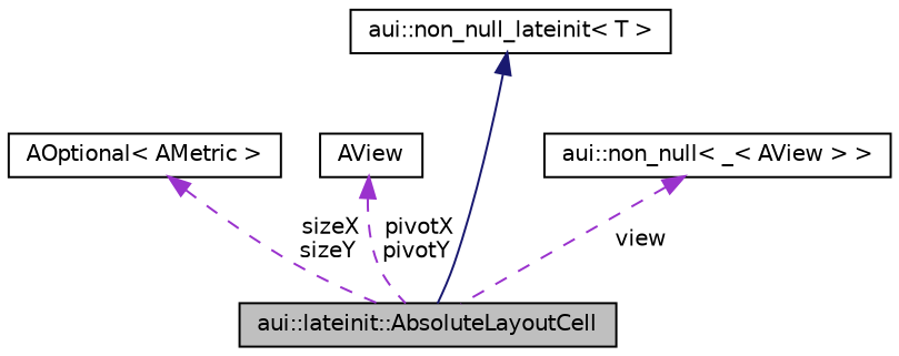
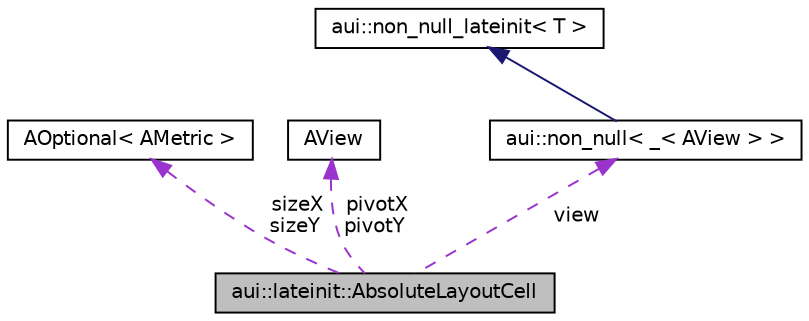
  digraph {
    node [color=black fillcolor=white fontname=Helvetica fontsize=10 shape=record style=filled]
    edge [color=darkorchid3 dir=back fontname=Helvetica fontsize=10 labelfontname=Helvetica labelfontsize=10 style=dashed]
    n1 [fillcolor=grey75 fontcolor=black height=0.2 label="aui::lateinit::AbsoluteLayoutCell" width=0.4]
    n2 [height=0.2 label="AOptional\< AMetric \>" width=0.4]
    n3 [height=0.2 label=AView width=0.4]
    n4 [height=0.2 label="aui::non_null\< _\< AView \> \>" width=0.4]
    n5 [height=0.2 label="aui::non_null_lateinit\< T \>" width=0.4]
    n2 -> n1 [label=" sizeX\nsizeY"]
    n3 -> n1 [label=" pivotX\npivotY"]
    n4 -> n1 [label=" view"]
-   n5 -> n1 [color=midnightblue style=solid]
+   n5 -> n4 [color=midnightblue style=solid]
  }
